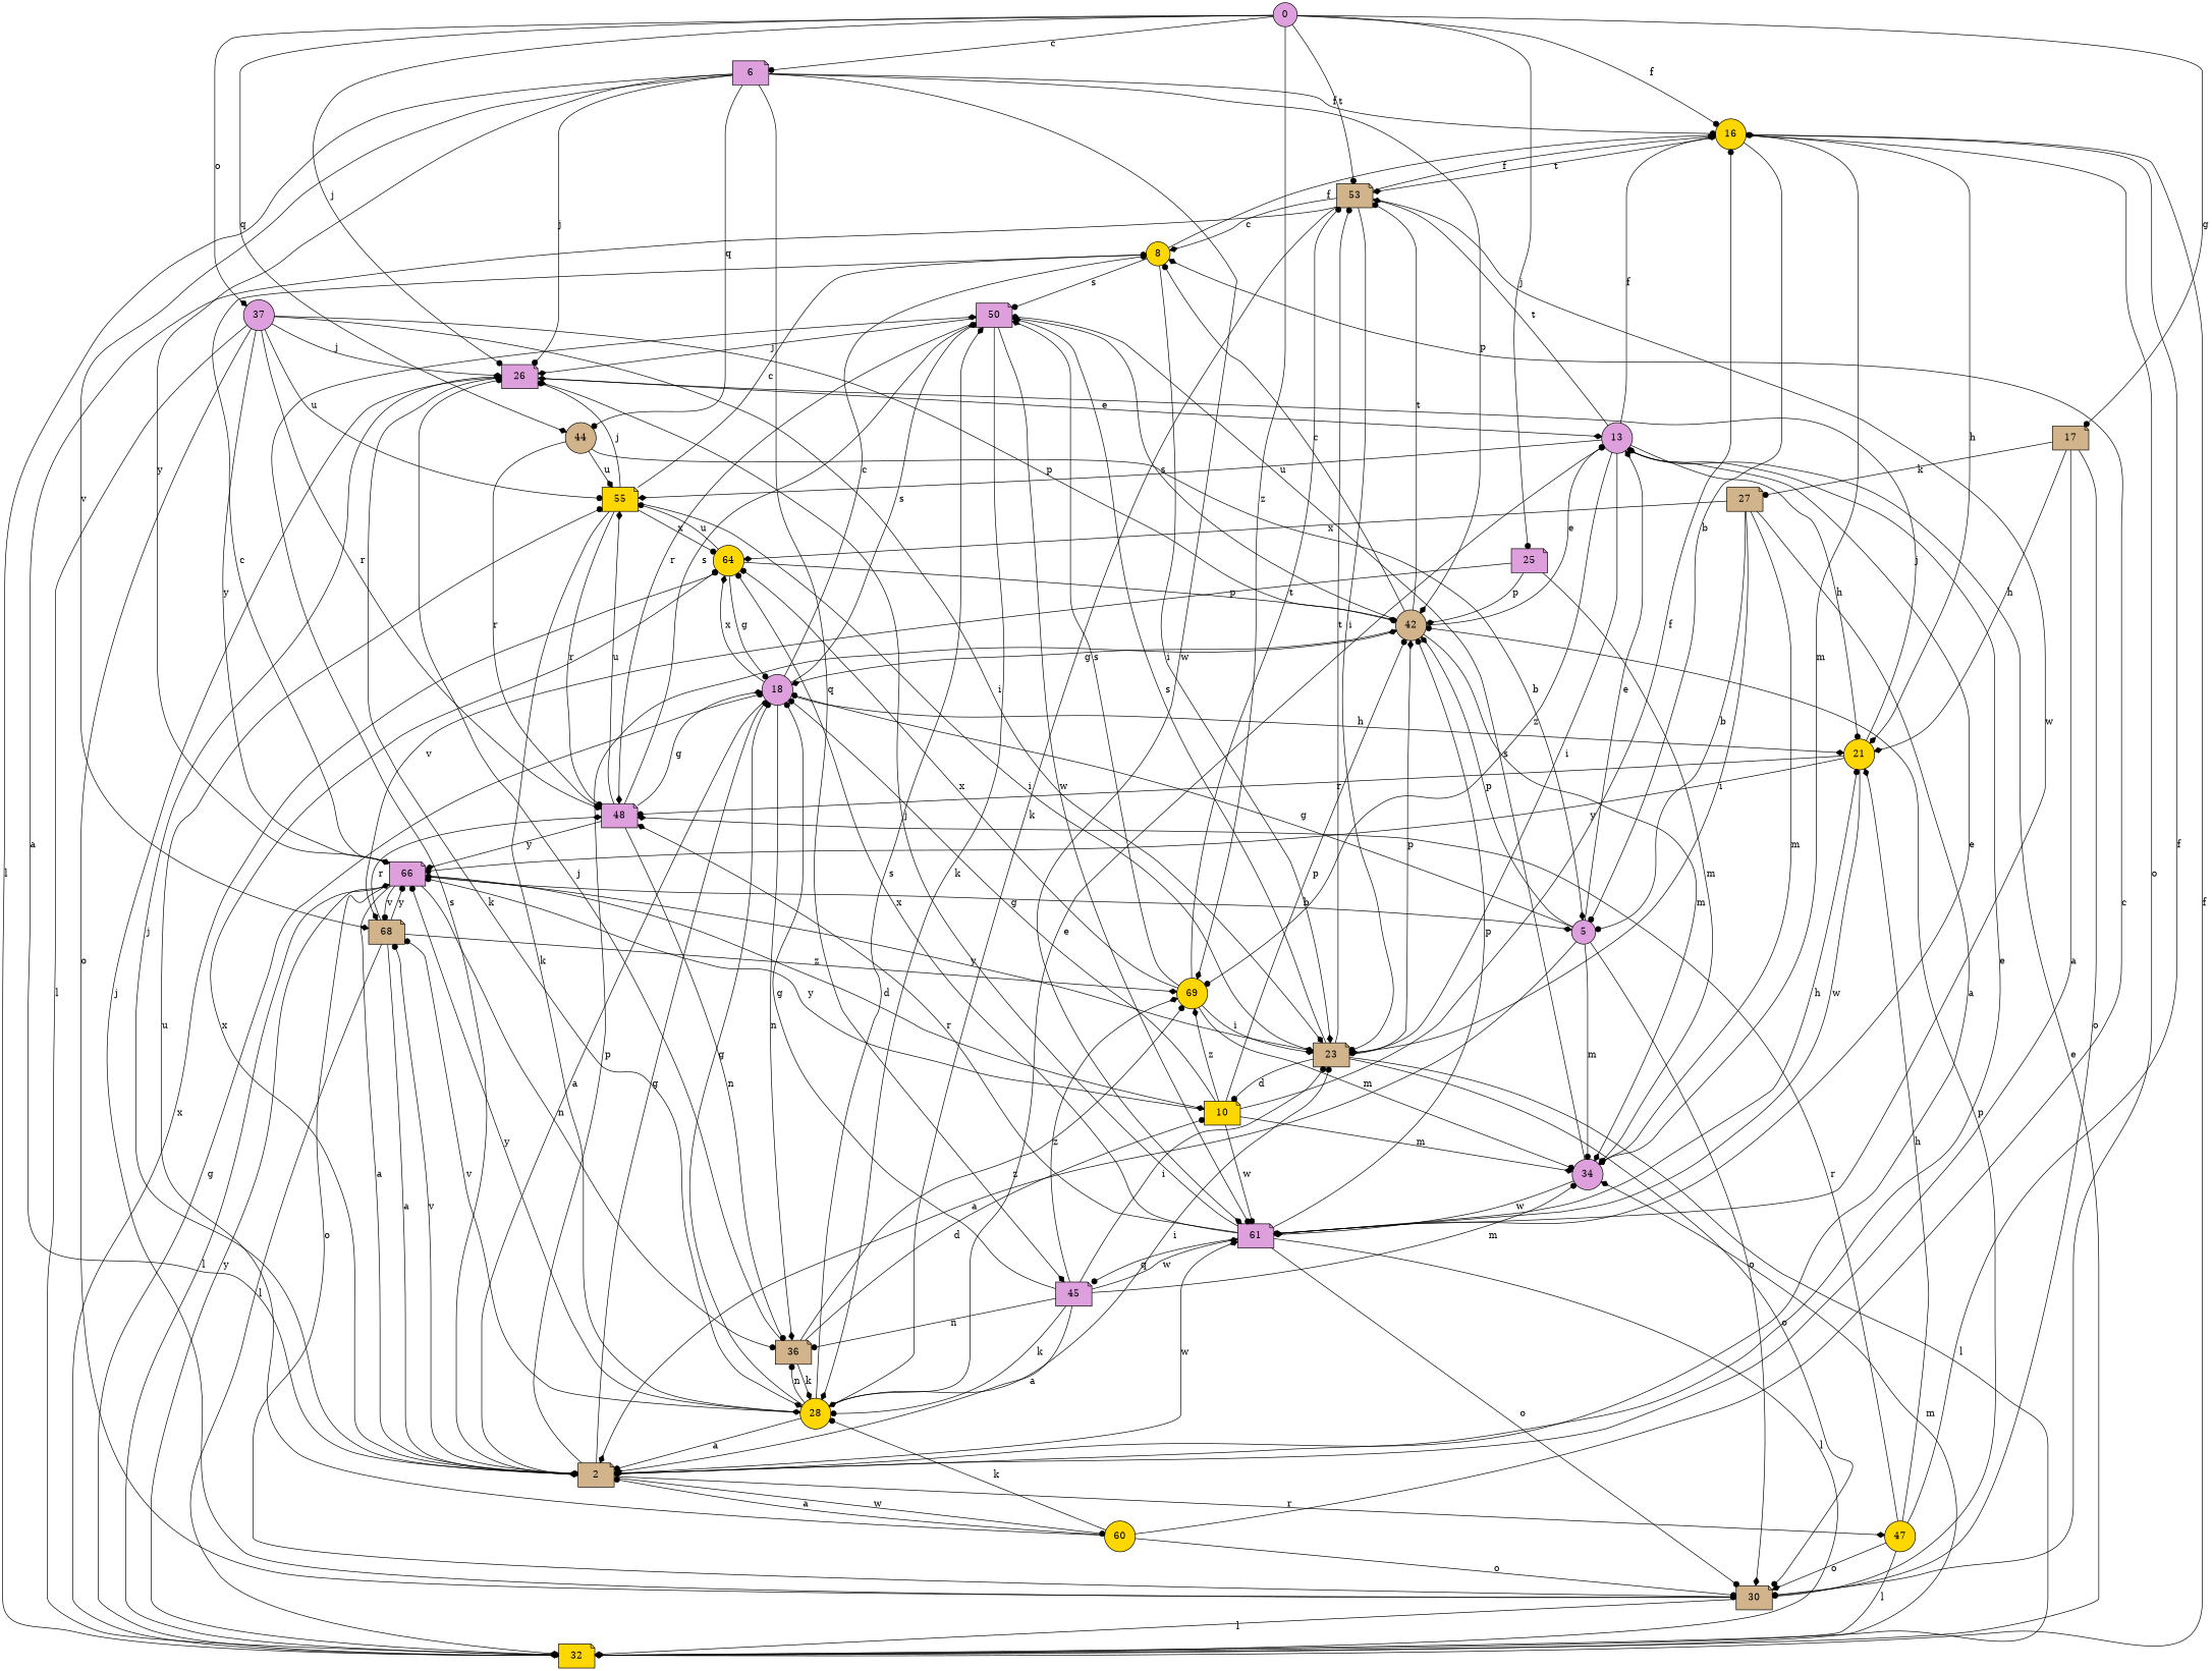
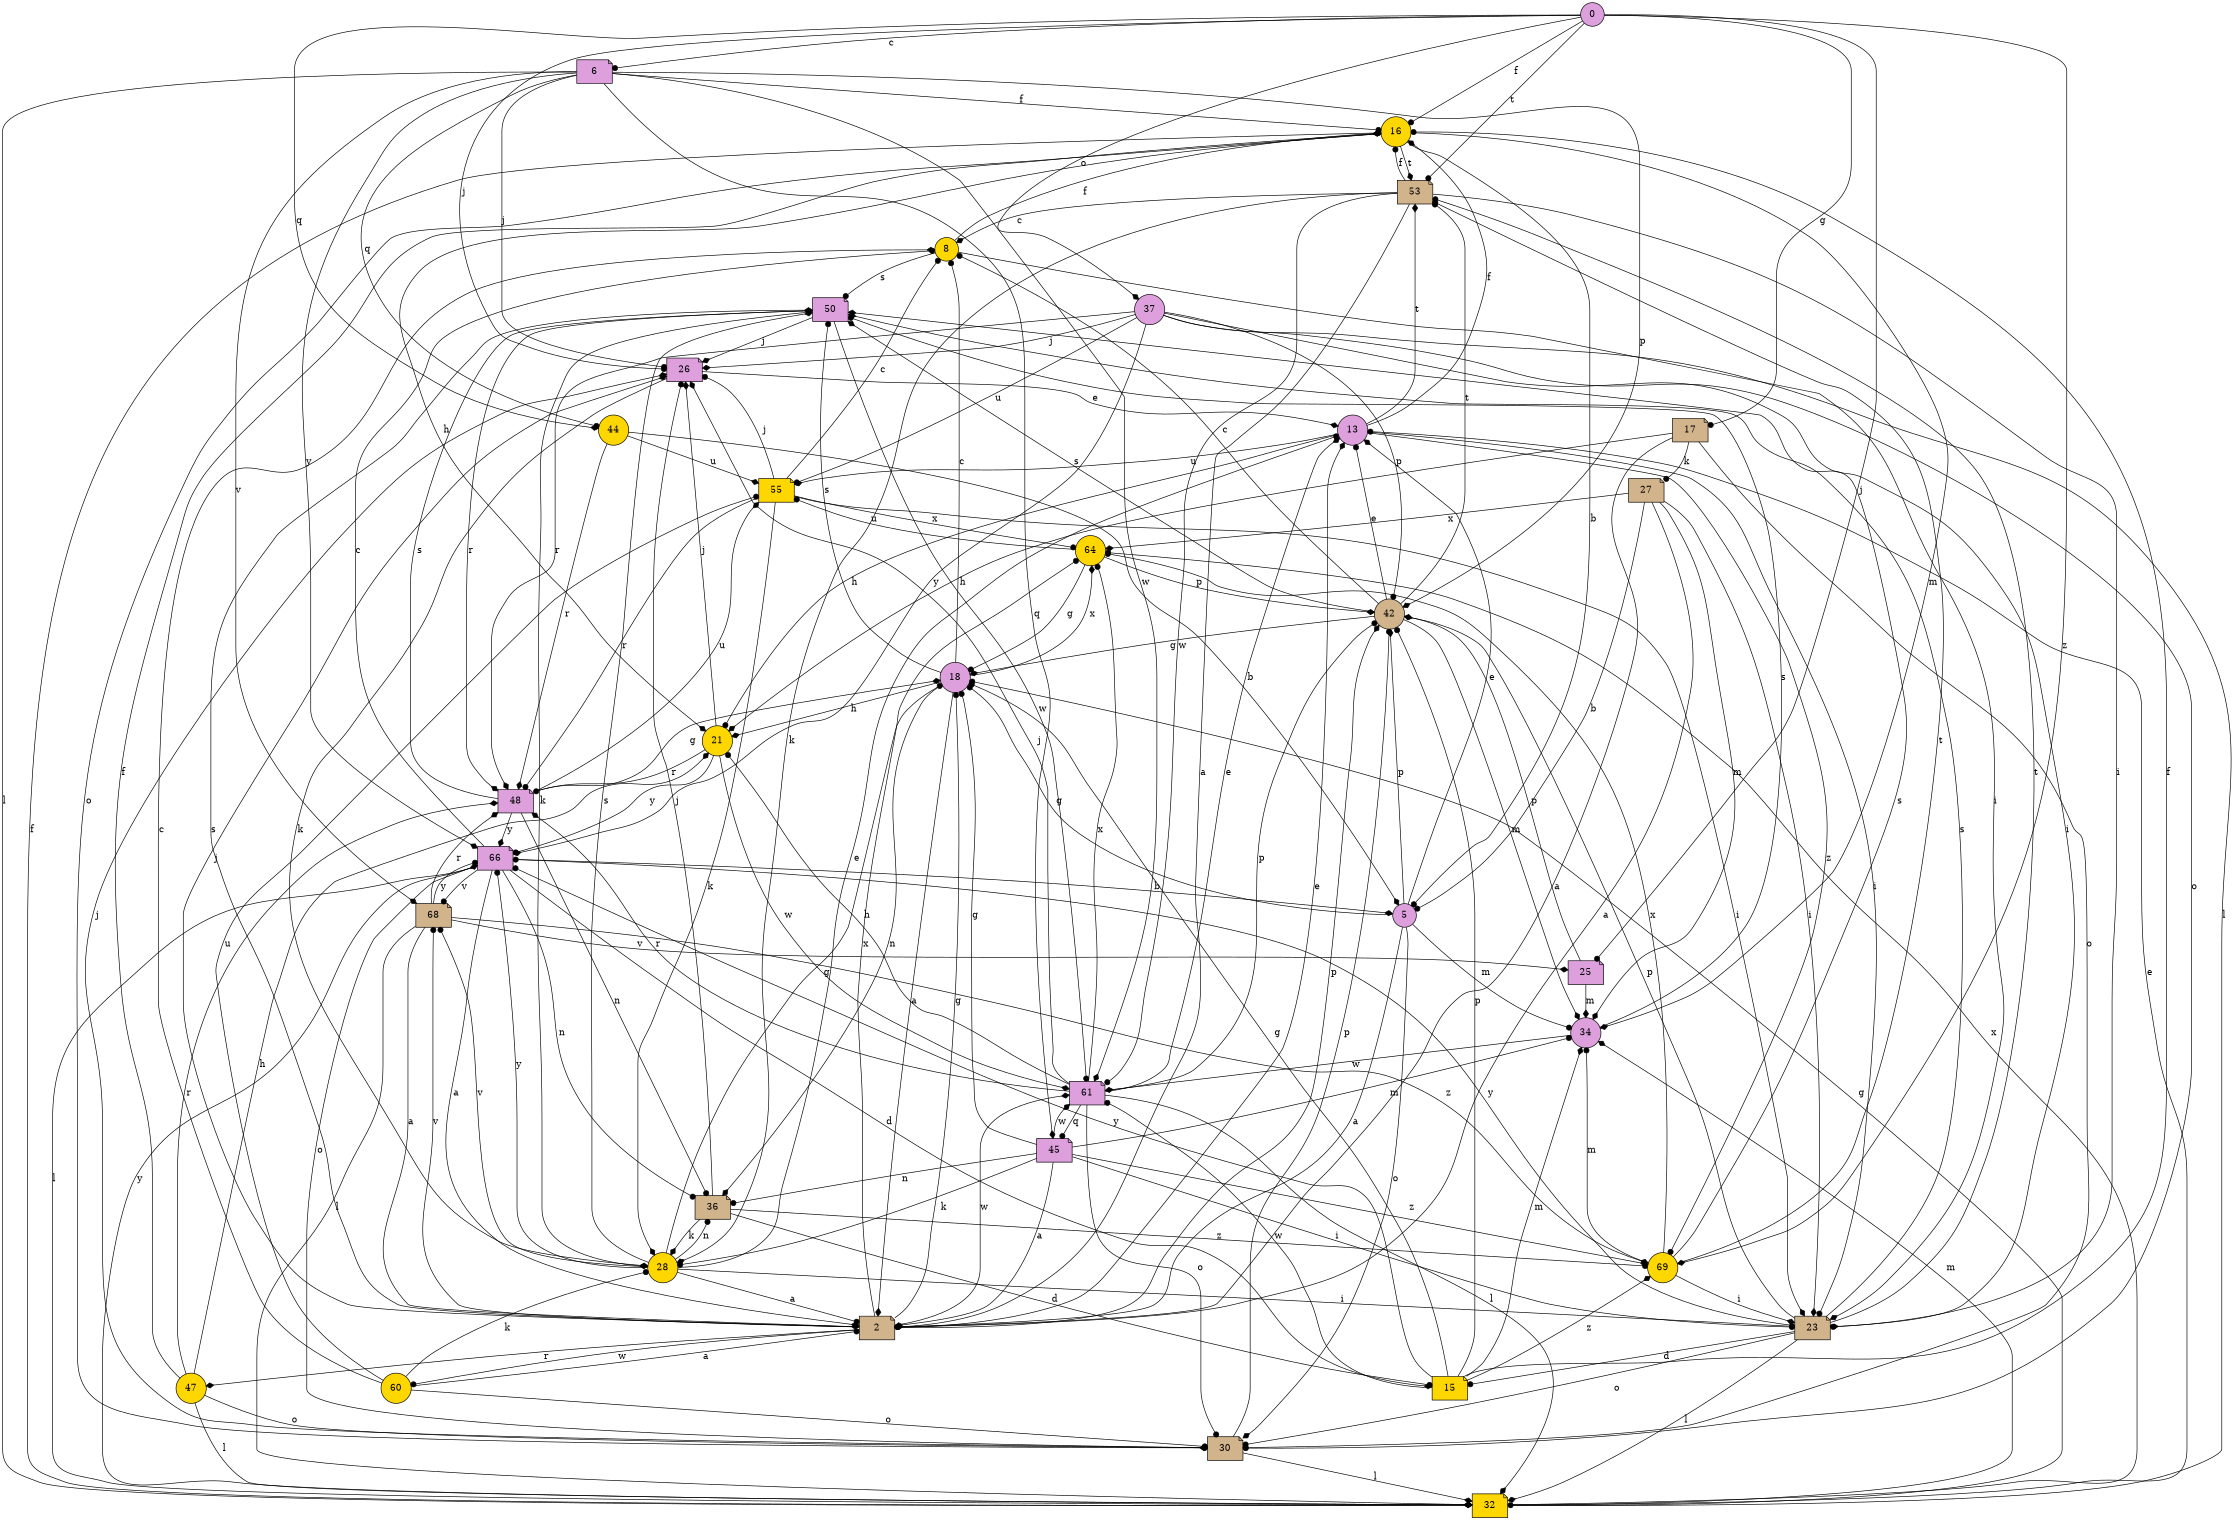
  strict digraph {
    node [fillcolor=plum shape=note style=filled]
    edge [arrowhead=diamond]
    0 [shape=circle]
    6
    16 [fillcolor=gold shape=circle]
    17 [fillcolor=tan]
    25
    26
    37 [shape=circle]
-   44 [fillcolor=tan shape=circle]
+   44 [fillcolor=gold shape=circle]
    53 [fillcolor=tan]
    69 [fillcolor=gold shape=circle]
    42 [fillcolor=tan shape=circle]
    n12 [fillcolor=tan label=68]
    61
    32 [fillcolor=gold]
    45
    66
    5 [shape=circle]
    34 [shape=circle]
    n19 [fillcolor=tan label=30]
    21 [fillcolor=gold shape=circle]
    2 [fillcolor=tan]
    27 [fillcolor=tan]
    13 [shape=circle]
    28 [fillcolor=gold shape=circle]
    23 [fillcolor=tan]
    55 [fillcolor=gold]
    48
    8 [fillcolor=gold shape=circle]
    50
    64 [fillcolor=gold shape=circle]
    18 [shape=circle]
    47 [fillcolor=gold shape=circle]
    60 [fillcolor=gold shape=circle]
    36 [fillcolor=tan]
-   10 [fillcolor=gold]
+   10 [fillcolor=gold label=15]
    0 -> 6 [arrowhead=dot label=c]
    0 -> 16 [arrowhead=dot label=f]
    0 -> 17 [arrowhead=dot label=g]
    0 -> 25 [arrowhead=dot label=j]
    0 -> 26 [arrowhead=dot label=j]
    0 -> 37 [label=o]
    0 -> 44 [label=q]
    0 -> 53 [arrowhead=dot label=t]
    0 -> 69 [label=z]
    6 -> 16 [arrowhead=dot label=f]
    6 -> 26 [arrowhead=dot label=j]
    6 -> 44 [arrowhead=dot label=q]
    6 -> 42 [label=p]
    6 -> n12 [label=v]
    6 -> 61 [label=w]
    6 -> 32 [label=l]
    6 -> 45 [label=q]
    6 -> 66 [label=y]
    16 -> 53 [label=t]
    16 -> 5 [arrowhead=dot label=b]
    16 -> 34 [label=m]
    16 -> n19 [arrowhead=dot label=o]
    16 -> 21 [label=h]
    17 -> n19 [arrowhead=dot label=o]
    17 -> 21 [label=h]
    17 -> 2 [label=a]
    17 -> 27 [arrowhead=dot label=k]
    25 -> 42 [label=p]
-   25 -> n12 [label=v]
+   n12 -> 25 [label=v]
    25 -> 34 [label=m]
    26 -> 13 [label=e]
    26 -> 28 [label=k]
    37 -> 26 [label=j]
    37 -> 42 [arrowhead=dot label=p]
    37 -> 32 [arrowhead=dot label=l]
    37 -> 66 [label=y]
    37 -> n19 [arrowhead=dot label=o]
    37 -> 23 [label=i]
    37 -> 55 [arrowhead=dot label=u]
    37 -> 48 [label=r]
    44 -> 5 [label=b]
    44 -> 55 [label=u]
    44 -> 48 [label=r]
    53 -> 16 [arrowhead=dot label=f]
    53 -> 61 [arrowhead=dot label=w]
    53 -> 2 [arrowhead=dot label=a]
    53 -> 28 [label=k]
    53 -> 23 [arrowhead=dot label=i]
    53 -> 8 [label=c]
    69 -> 53 [arrowhead=dot label=t]
    69 -> 34 [arrowhead=dot label=m]
    69 -> 23 [label=i]
    69 -> 50 [label=s]
    69 -> 64 [arrowhead=dot label=x]
    42 -> 53 [arrowhead=dot label=t]
    42 -> 34 [label=m]
    42 -> 13 [arrowhead=dot label=e]
    42 -> 8 [arrowhead=dot label=c]
    42 -> 50 [label=s]
    42 -> 18 [label=g]
    n12 -> 69 [label=z]
    n12 -> 32 [label=l]
    n12 -> 66 [arrowhead=dot label=y]
    n12 -> 2 [label=a]
    n12 -> 48 [label=r]
    61 -> 26 [label=j]
    61 -> 42 [arrowhead=dot label=p]
    61 -> 32 [label=l]
    61 -> 45 [arrowhead=dot label=q]
    61 -> n19 [arrowhead=dot label=o]
    61 -> 21 [arrowhead=dot label=h]
    61 -> 13 [label=e]
    61 -> 48 [label=r]
    61 -> 64 [arrowhead=dot label=x]
    32 -> 16 [arrowhead=dot label=f]
    32 -> 66 [label=y]
    32 -> 34 [label=m]
    32 -> 13 [arrowhead=dot label=e]
    32 -> 64 [arrowhead=dot label=x]
    32 -> 18 [arrowhead=dot label=g]
    45 -> 69 [label=z]
    45 -> 61 [label=w]
    45 -> 34 [arrowhead=dot label=m]
    45 -> 2 [label=a]
    45 -> 28 [arrowhead=dot label=k]
    45 -> 23 [arrowhead=dot label=i]
    45 -> 18 [arrowhead=dot label=g]
    45 -> 36 [arrowhead=dot label=n]
    66 -> n12 [arrowhead=dot label=v]
    66 -> 32 [label=l]
    66 -> 5 [label=b]
    66 -> n19 [arrowhead=dot label=o]
    66 -> 2 [label=a]
    66 -> 8 [arrowhead=dot label=c]
    66 -> 36 [arrowhead=dot label=n]
    66 -> 10 [label=d]
    5 -> 42 [label=p]
    5 -> 34 [arrowhead=dot label=m]
    5 -> n19 [label=o]
    5 -> 2 [label=a]
    5 -> 13 [label=e]
    5 -> 18 [arrowhead=dot label=g]
    34 -> 61 [label=w]
    34 -> 50 [arrowhead=dot label=s]
    n19 -> 26 [label=j]
    n19 -> 42 [arrowhead=dot label=p]
    n19 -> 32 [label=l]
    21 -> 26 [label=j]
    21 -> 61 [label=w]
    21 -> 66 [arrowhead=dot label=y]
    21 -> 48 [arrowhead=dot label=r]
    2 -> 26 [label=j]
    2 -> 42 [label=p]
    2 -> n12 [arrowhead=dot label=v]
    2 -> 61 [label=w]
    2 -> 13 [label=e]
    2 -> 50 [label=s]
    2 -> 64 [arrowhead=dot label=x]
    2 -> 18 [arrowhead=dot label=g]
    2 -> 47 [label=r]
    2 -> 60 [arrowhead=dot label=w]
    27 -> 5 [arrowhead=dot label=b]
    27 -> 34 [label=m]
    27 -> 2 [arrowhead=dot label=a]
    27 -> 23 [label=i]
    27 -> 64 [label=x]
    13 -> 16 [label=f]
    13 -> 53 [label=t]
    13 -> 69 [arrowhead=dot label=z]
    13 -> 21 [arrowhead=dot label=h]
    13 -> 23 [arrowhead=dot label=i]
    13 -> 55 [label=u]
    28 -> n12 [arrowhead=dot label=v]
    28 -> 66 [arrowhead=dot label=y]
    28 -> 2 [arrowhead=dot label=a]
    28 -> 13 [arrowhead=dot label=e]
    28 -> 23 [arrowhead=dot label=i]
    28 -> 50 [label=s]
    28 -> 18 [arrowhead=dot label=g]
    28 -> 36 [arrowhead=dot label=n]
    23 -> 53 [arrowhead=dot label=t]
    23 -> 42 [label=p]
    23 -> 32 [label=l]
    23 -> 66 [arrowhead=dot label=y]
    23 -> n19 [arrowhead=dot label=o]
    23 -> 50 [label=s]
    23 -> 10 [arrowhead=dot label=d]
    55 -> 26 [arrowhead=dot label=j]
    55 -> 28 [label=k]
    55 -> 23 [label=i]
    55 -> 48 [arrowhead=dot label=r]
    55 -> 8 [arrowhead=dot label=c]
    55 -> 64 [arrowhead=dot label=x]
    48 -> 66 [label=y]
    48 -> 55 [label=u]
    48 -> 50 [label=s]
    48 -> 18 [label=g]
    48 -> 36 [arrowhead=dot label=n]
    8 -> 16 [label=f]
    8 -> 23 [label=i]
    8 -> 50 [arrowhead=dot label=s]
    50 -> 26 [label=j]
    50 -> 61 [arrowhead=dot label=w]
    50 -> 28 [label=k]
    50 -> 48 [label=r]
    64 -> 42 [label=p]
    64 -> 55 [arrowhead=dot label=u]
    64 -> 18 [arrowhead=dot label=g]
    18 -> 21 [label=h]
    18 -> 2 [label=a]
    18 -> 8 [arrowhead=dot label=c]
    18 -> 50 [arrowhead=dot label=s]
    18 -> 64 [label=x]
    18 -> 36 [label=n]
    47 -> 16 [label=f]
    47 -> 32 [label=l]
    47 -> n19 [label=o]
    47 -> 21 [label=h]
    47 -> 48 [label=r]
    60 -> n19 [arrowhead=dot label=o]
    60 -> 2 [arrowhead=dot label=a]
    60 -> 28 [arrowhead=dot label=k]
    60 -> 55 [arrowhead=dot label=u]
    60 -> 8 [label=c]
    36 -> 26 [arrowhead=dot label=j]
    36 -> 69 [arrowhead=dot label=z]
    36 -> 28 [label=k]
    36 -> 10 [arrowhead=dot label=d]
    10 -> 16 [arrowhead=dot label=f]
    10 -> 69 [label=z]
    10 -> 42 [arrowhead=dot label=p]
    10 -> 61 [arrowhead=dot label=w]
    10 -> 66 [arrowhead=dot label=y]
    10 -> 34 [label=m]
    10 -> 18 [arrowhead=dot label=g]
  }
